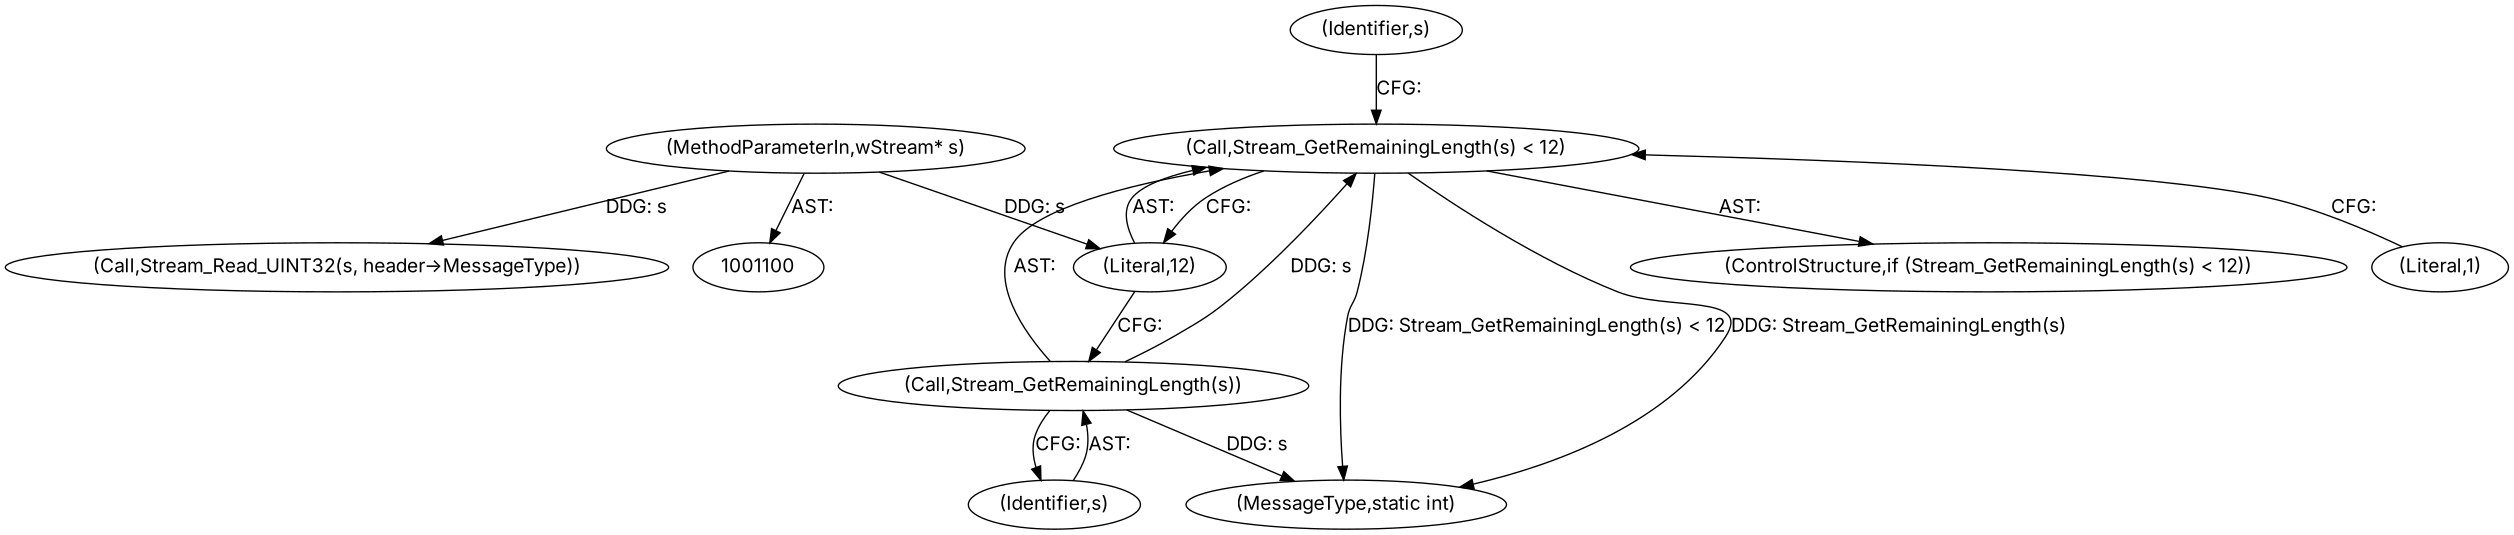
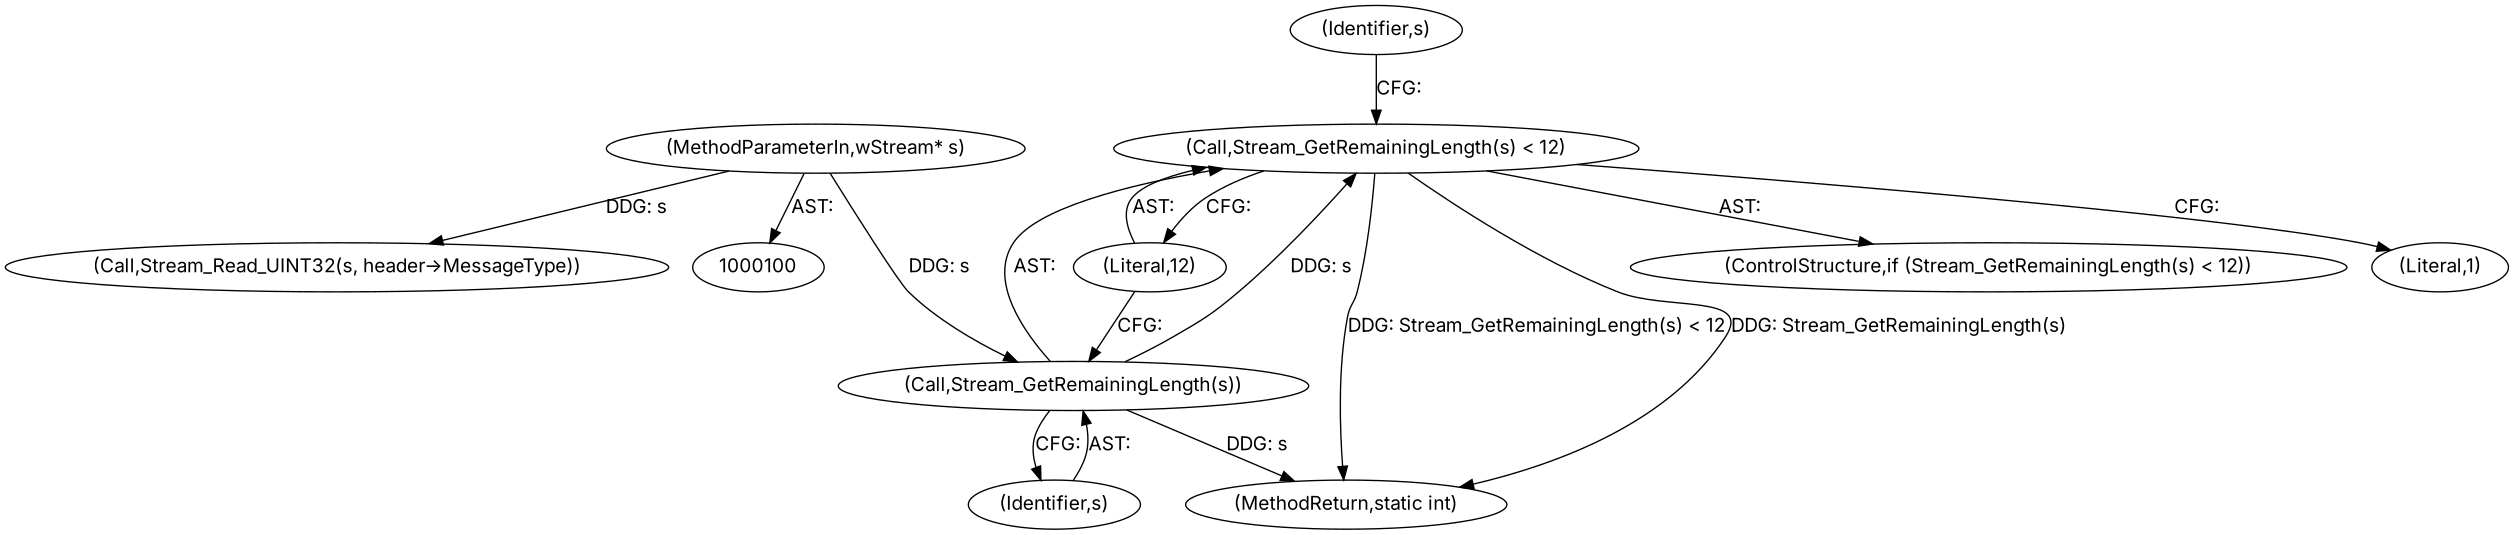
  digraph {
    fontname=Inter
    node [fontname=Inter]
    edge [fontname=Inter]
    n1 [label="(Call,Stream_GetRemainingLength(s) < 12)"]
-   n2 [label="(MessageType,static int)"]
+   n2 [label="(MethodReturn,static int)"]
    n3 [label="(ControlStructure,if (Stream_GetRemainingLength(s) < 12))"]
    n4 [label="(Literal,12)"]
    n5 [label="(Call,Stream_GetRemainingLength(s))"]
    n6 [label="(Identifier,s)"]
    n7 [label="(MethodParameterIn,wStream* s)"]
    n8 [label="(Call,Stream_Read_UINT32(s, header->MessageType))"]
-   1000100 [label=1001100]
+   1000100
    n10 [label="(Literal,1)"]
    n11 [label="(Identifier,s)"]
    n1 -> n2 [label="DDG: Stream_GetRemainingLength(s) < 12"]
    n1 -> n2 [label="DDG: Stream_GetRemainingLength(s)"]
    n1 -> n3 [label="AST: "]
    n1 -> n4 [label="CFG: "]
    n4 -> n1 [label="AST: "]
    n4 -> n5 [label="CFG: "]
    n5 -> n1 [label="AST: "]
    n5 -> n1 [label="DDG: s"]
    n5 -> n2 [label="DDG: s"]
    n5 -> n6 [label="CFG: "]
    n6 -> n5 [label="AST: "]
-   n7 -> n4 [label="DDG: s"]
+   n7 -> n5 [label="DDG: s"]
    n7 -> n8 [label="DDG: s"]
    n7 -> 1000100 [label="AST: "]
-   n10 -> n1 [label="CFG: "]
+   n1 -> n10 [label="CFG: "]
    n11 -> n1 [label="CFG: "]
  }
